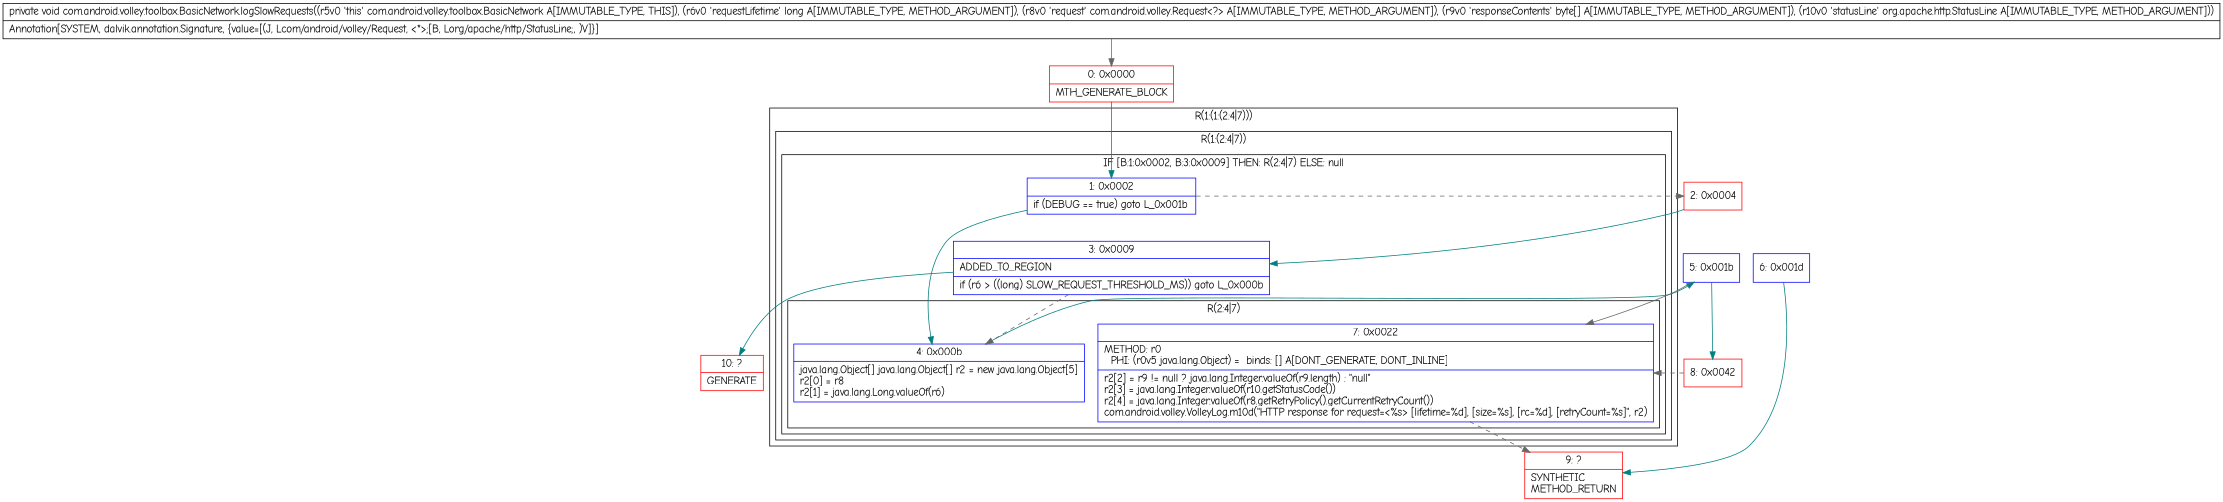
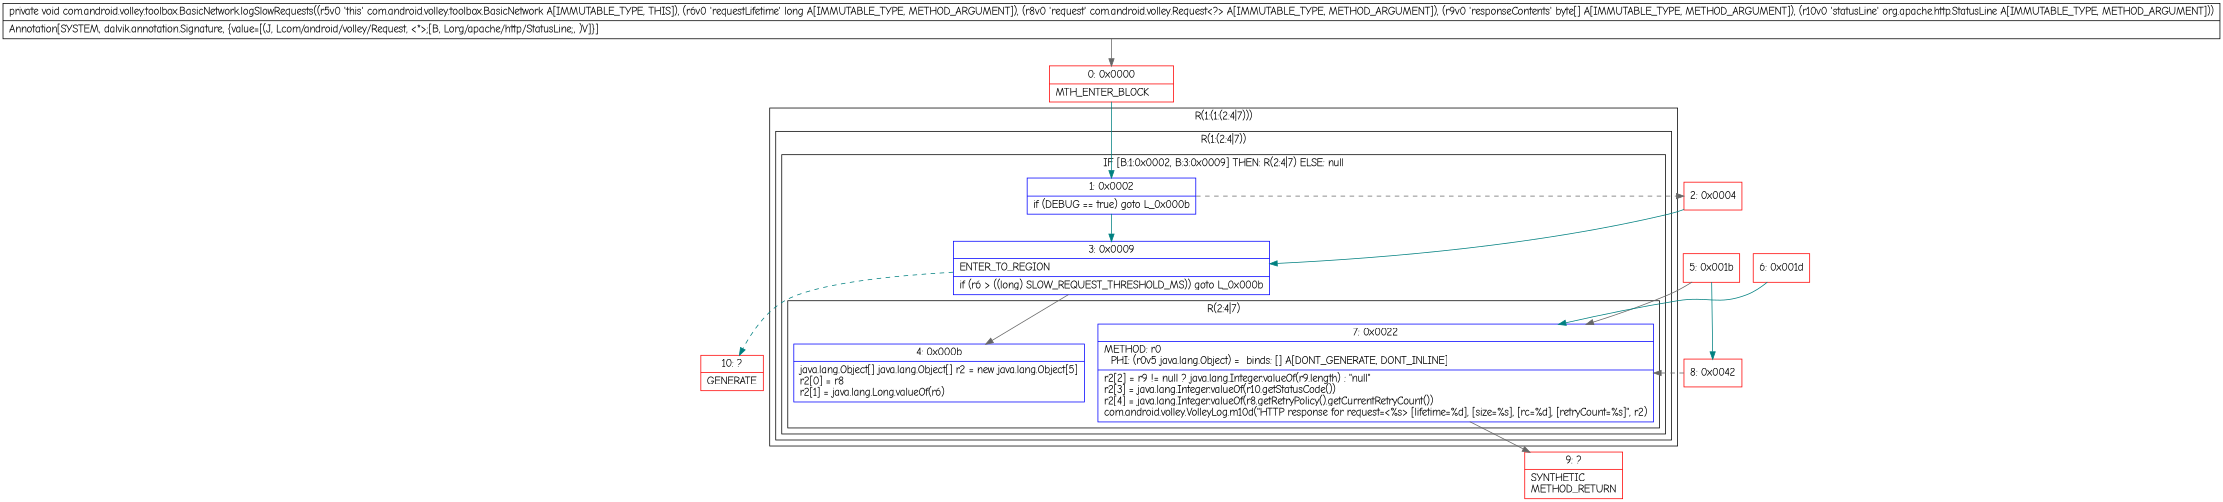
  digraph {
    fontname="Comic Neue"
    node [color=red fontname="Comic Neue" shape=record]
    edge [color=teal fontname="Comic Neue"]
    n1 [color=blue label="{4\:\ 0x000b|java.lang.Object[] java.lang.Object[] r2 = new java.lang.Object[5]\lr2[0] = r8\lr2[1] = java.lang.Long.valueOf(r6)\l}"]
    n2 [color=blue label="{7\:\ 0x0022|METHOD: r0 \l  PHI: (r0v5 java.lang.Object) =  binds: [] A[DONT_GENERATE, DONT_INLINE]\l|r2[2] = r9 != null ? java.lang.Integer.valueOf(r9.length) : \"null\"\lr2[3] = java.lang.Integer.valueOf(r10.getStatusCode())\lr2[4] = java.lang.Integer.valueOf(r8.getRetryPolicy().getCurrentRetryCount())\lcom.android.volley.VolleyLog.m10d(\"HTTP response for request=\<%s\> [lifetime=%d], [size=%s], [rc=%d], [retryCount=%s]\", r2)\l}"]
-   n3 [color=blue label="{1\:\ 0x0002|if (DEBUG == true) goto L_0x001b\l}"]
-   n4 [color=blue label="{3\:\ 0x0009|ADDED_TO_REGION\l|if (r6 \> ((long) SLOW_REQUEST_THRESHOLD_MS)) goto L_0x000b\l}"]
-   n5 [color=blue label="{5\:\ 0x001b}"]
+   n3 [color=blue label="{1\:\ 0x0002|if (DEBUG == true) goto L_0x000b\l}"]
+   n4 [color=blue label="{3\:\ 0x0009|ENTER_TO_REGION\l|if (r6 \> ((long) SLOW_REQUEST_THRESHOLD_MS)) goto L_0x000b\l}"]
+   n5 [label="{5\:\ 0x001b}"]
    n6 [label="{9\:\ ?|SYNTHETIC\lMETHOD_RETURN\l}"]
    n7 [label="{2\:\ 0x0004}"]
    n8 [label="{10\:\ ?|GENERATE\l}"]
    n9 [label="{8\:\ 0x0042}"]
-   n10 [label="{0\:\ 0x0000|MTH_GENERATE_BLOCK\l}"]
-   n11 [color=blue label="{6\:\ 0x001d}"]
+   n10 [label="{0\:\ 0x0000|MTH_ENTER_BLOCK\l}"]
+   n11 [label="{6\:\ 0x001d}"]
    n12 [label="{private void com.android.volley.toolbox.BasicNetwork.logSlowRequests((r5v0 'this' com.android.volley.toolbox.BasicNetwork A[IMMUTABLE_TYPE, THIS]), (r6v0 'requestLifetime' long A[IMMUTABLE_TYPE, METHOD_ARGUMENT]), (r8v0 'request' com.android.volley.Request\<?\> A[IMMUTABLE_TYPE, METHOD_ARGUMENT]), (r9v0 'responseContents' byte[] A[IMMUTABLE_TYPE, METHOD_ARGUMENT]), (r10v0 'statusLine' org.apache.http.StatusLine A[IMMUTABLE_TYPE, METHOD_ARGUMENT]))  | Annotation[SYSTEM, dalvik.annotation.Signature, \{value=[(J, Lcom\/android\/volley\/Request, \<*\>;[B, Lorg\/apache\/http\/StatusLine;, )V]\}]\l}" color=""]
    subgraph cluster_1 {
      label="R(1:(1:(2:4|7)))"
      subgraph cluster_2 {
        label="R(1:(2:4|7))"
        subgraph cluster_3 {
          label="IF [B:1:0x0002, B:3:0x0009] THEN: R(2:4|7) ELSE: null"
          n3
          n4
          subgraph cluster_4 {
            label="R(2:4|7)"
            n1
            n2
          }
        }
      }
    }
-   n1 -> n5
-   n2 -> n6 [color=gray40 style=dashed]
-   n3 -> n1
+   n2 -> n6 [color=gray40]
+   n3 -> n4
    n3 -> n7 [color=gray40 style=dashed]
-   n4 -> n1 [color=gray40 style=dashed]
-   n4 -> n8 [style=solid]
+   n4 -> n1 [color=gray40]
+   n4 -> n8 [style=dashed]
    n5 -> n2 [color=gray40]
    n5 -> n9
    n7 -> n4
    n9 -> n2 [color=gray40 style=dashed]
    n10 -> n3
-   n11 -> n6
+   n11 -> n2
    n12 -> n10 [color=gray40]
  }
